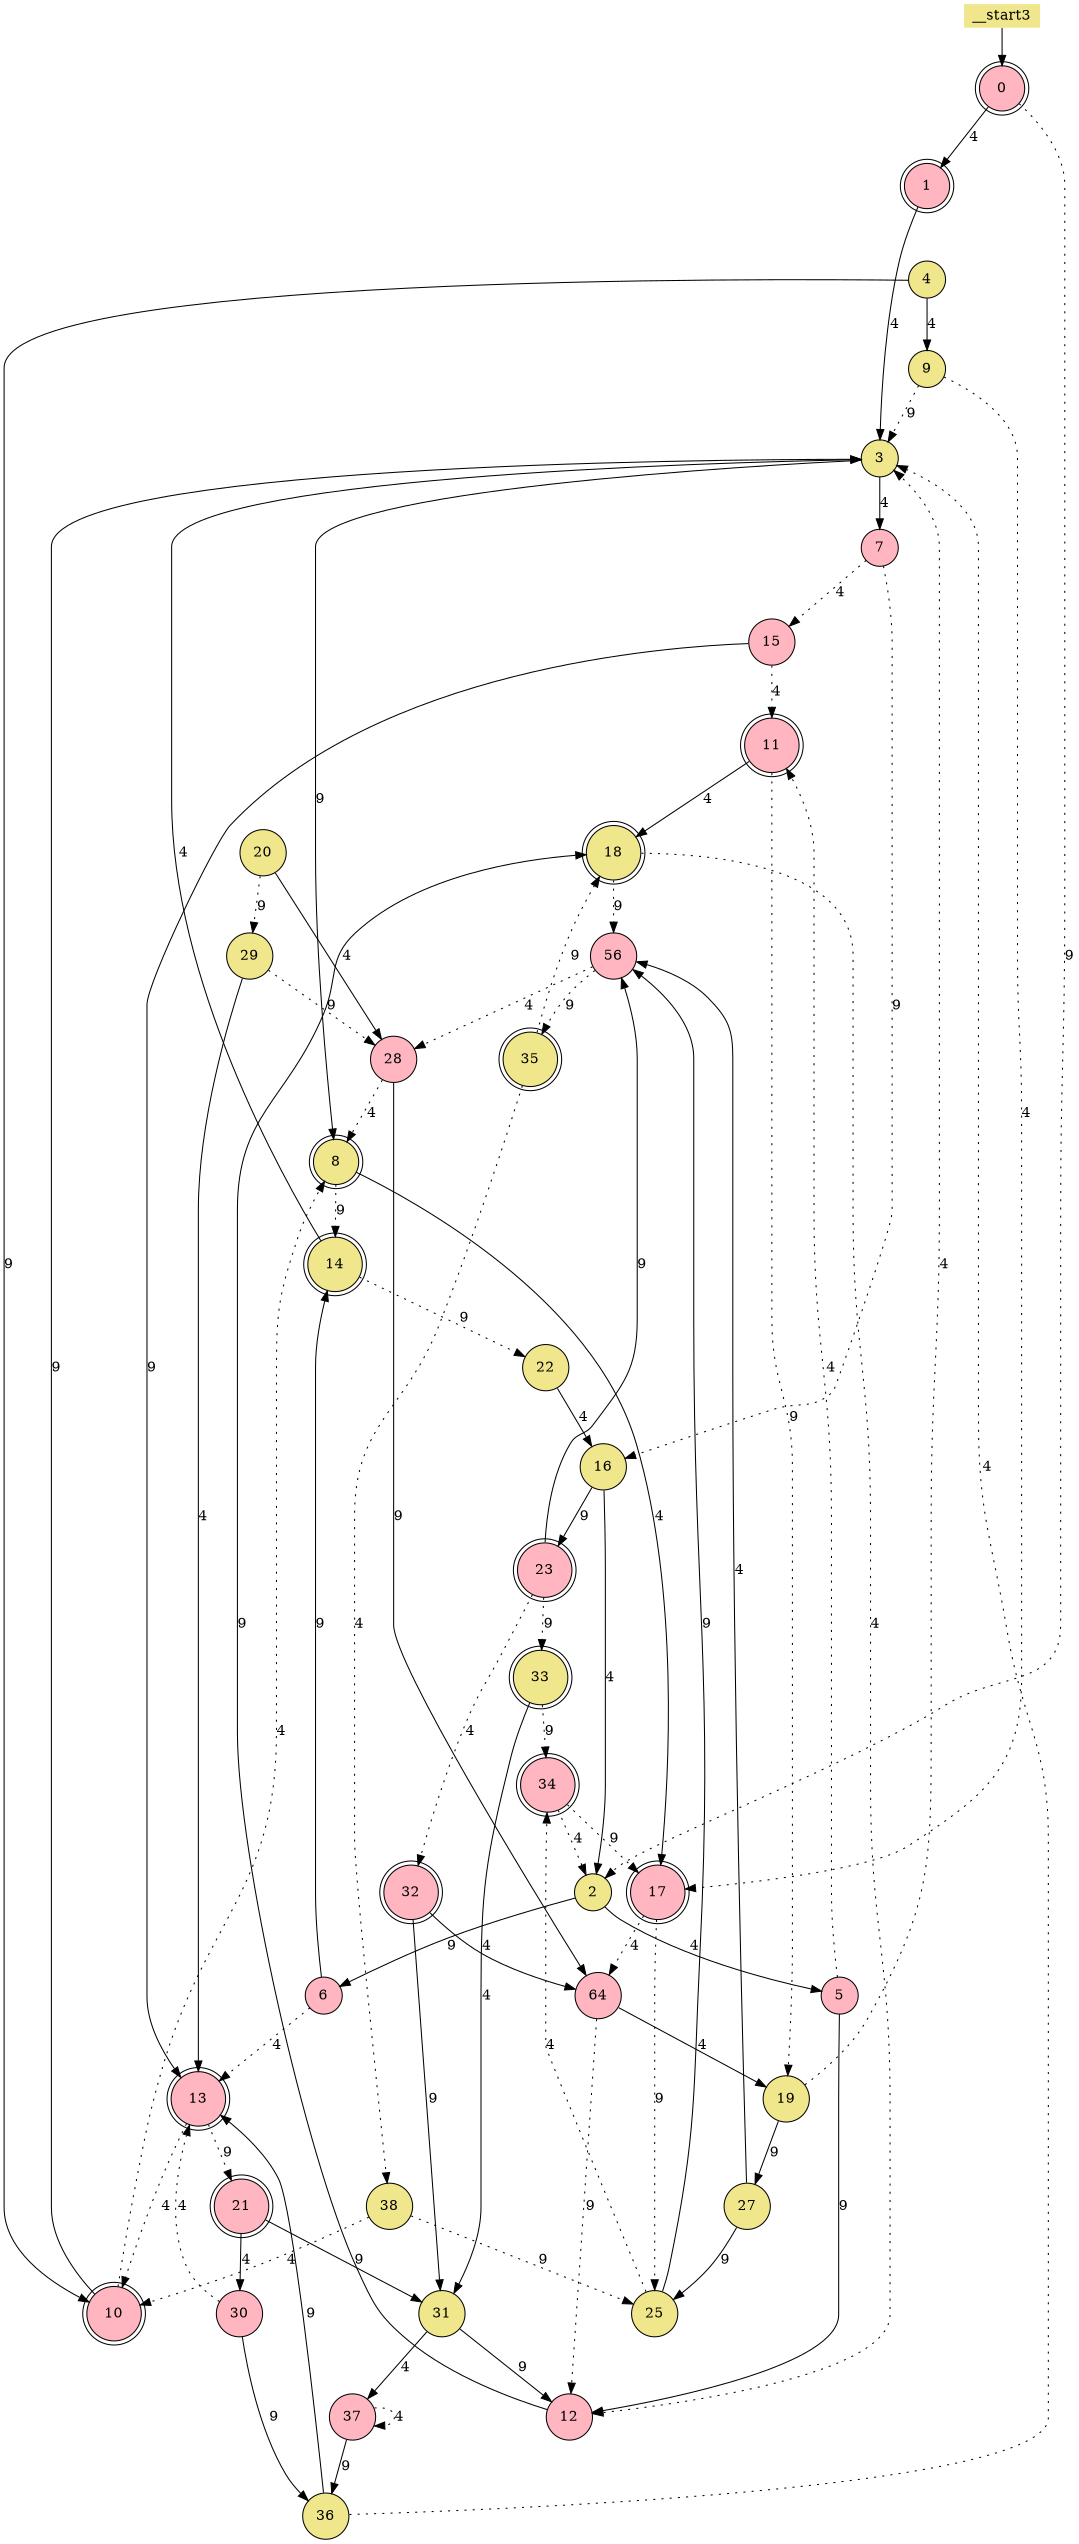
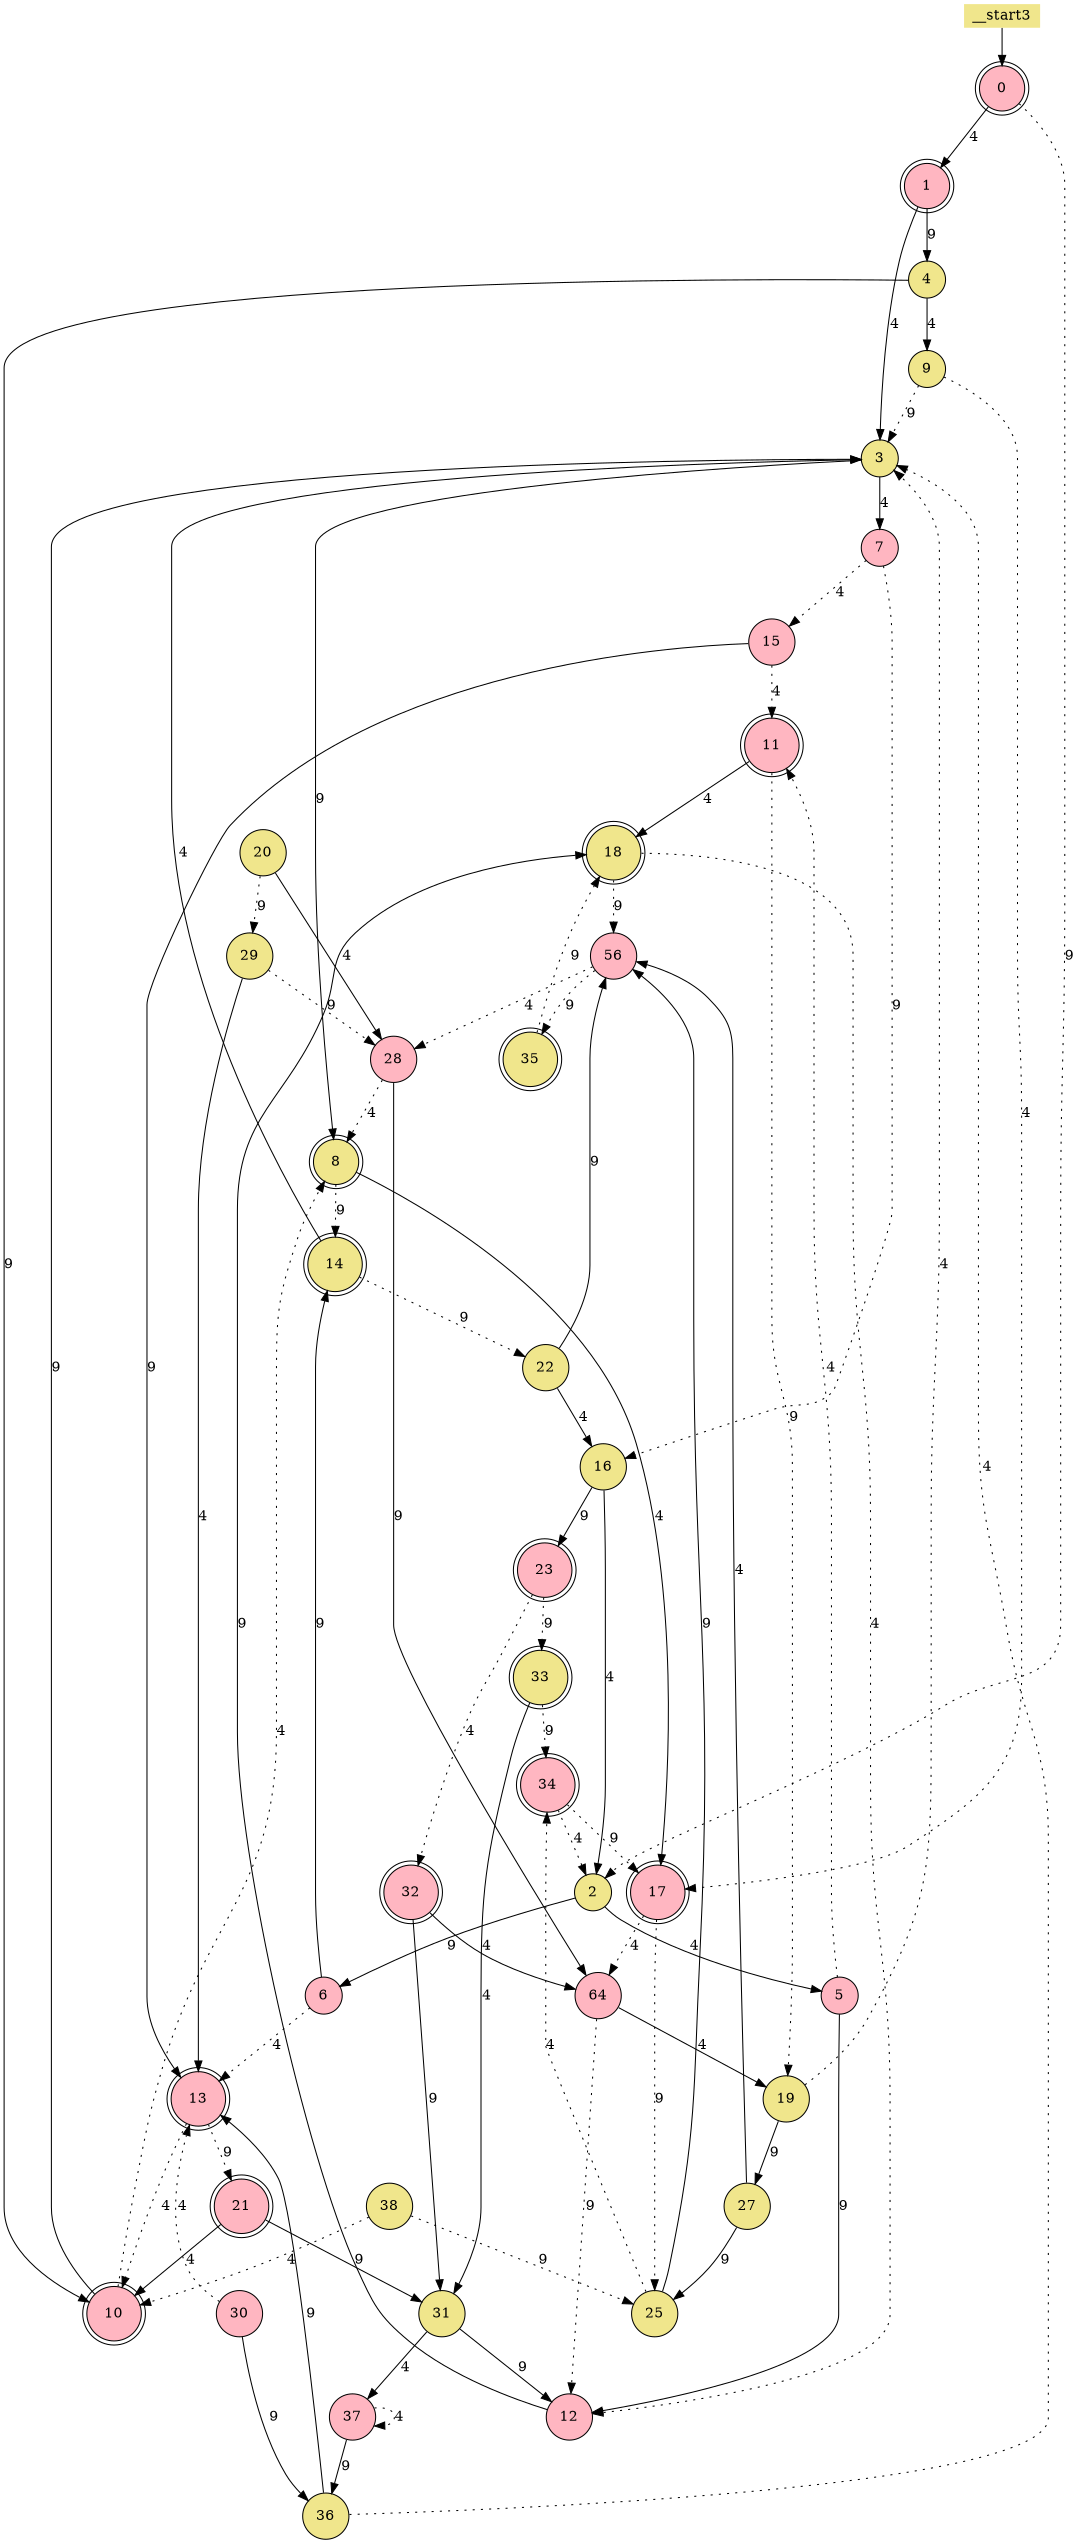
  digraph {
    node [fillcolor=lightpink shape=circle style=filled]
    edge [style=solid]
    n1 [label=0 shape=doublecircle]
    n2 [label=1 shape=doublecircle]
    n3 [fillcolor=khaki label=2]
    n4 [fillcolor=khaki label=3]
    n5 [fillcolor=khaki label=4]
    n6 [label=5]
    n7 [label=6]
    n8 [label=7]
    n9 [fillcolor=khaki label=8 shape=doublecircle]
    n10 [fillcolor=khaki label=9]
    n11 [label=10 shape=doublecircle]
    n12 [label=11 shape=doublecircle]
    n13 [label=12]
    n14 [label=13 shape=doublecircle]
    n15 [fillcolor=khaki label=14 shape=doublecircle]
    n16 [label=15]
    n17 [fillcolor=khaki label=16]
    n18 [label=17 shape=doublecircle]
    n19 [fillcolor=khaki label=18 shape=doublecircle]
    n20 [fillcolor=khaki label=19]
    n21 [label=21 shape=doublecircle]
    n22 [fillcolor=khaki label=22]
    n23 [label=23 shape=doublecircle]
    n24 [label=64]
    n25 [fillcolor=khaki label=25]
    n26 [label=56]
    n27 [fillcolor=khaki label=27]
    n28 [fillcolor=khaki label=20]
    n29 [label=28]
    n30 [fillcolor=khaki label=29]
    n31 [label=30]
    n32 [fillcolor=khaki label=31]
    n33 [label=32 shape=doublecircle]
    n34 [fillcolor=khaki label=33 shape=doublecircle]
    n35 [label=34 shape=doublecircle]
    n36 [fillcolor=khaki label=35 shape=doublecircle]
    n37 [fillcolor=khaki label=36]
    n38 [label=37]
    n39 [fillcolor=khaki label=38]
    n40 [fillcolor=khaki height=0 label=__start3 shape=none width=0]
    n1 -> n2 [label=4]
    n1 -> n3 [label=9 style=dotted]
    n2 -> n4 [label=4]
+   n2 -> n5 [label=9]
    n3 -> n6 [label=4]
    n3 -> n7 [label=9]
    n4 -> n8 [label=4]
    n4 -> n9 [label=9]
    n5 -> n10 [label=4]
    n5 -> n11 [label=9]
    n6 -> n12 [label=4 style=dotted]
    n6 -> n13 [label=9]
    n7 -> n14 [label=4 style=dotted]
    n7 -> n15 [label=9]
    n8 -> n16 [label=4 style=dotted]
    n8 -> n17 [label=9 style=dotted]
    n9 -> n15 [label=9 style=dotted]
    n9 -> n18 [label=4]
    n10 -> n4 [label=9 style=dotted]
    n10 -> n18 [label=4 style=dotted]
    n11 -> n4 [label=9]
    n11 -> n9 [label=4 style=dotted]
    n12 -> n19 [label=4]
    n12 -> n20 [label=9 style=dotted]
    n13 -> n19 [label=9]
    n14 -> n11 [label=4 style=dotted]
    n14 -> n21 [label=9 style=dotted]
    n15 -> n4 [label=4]
    n15 -> n22 [label=9 style=dotted]
    n16 -> n12 [label=4 style=dotted]
    n16 -> n14 [label=9]
    n17 -> n3 [label=4]
    n17 -> n23 [label=9]
    n18 -> n24 [label=4 style=dotted]
    n18 -> n25 [label=9 style=dotted]
    n19 -> n13 [label=4 style=dotted]
    n19 -> n26 [label=9 style=dotted]
    n20 -> n4 [label=4 style=dotted]
    n20 -> n27 [label=9]
-   n21 -> n31 [label=4]
+   n21 -> n11 [label=4]
    n21 -> n32 [label=9]
    n22 -> n17 [label=4]
-   n23 -> n26 [label=9]
+   n22 -> n26 [label=9]
    n23 -> n33 [label=4 style=dotted]
    n23 -> n34 [label=9 style=dotted]
    n24 -> n13 [label=9 style=dotted]
    n24 -> n20 [label=4]
    n25 -> n26 [label=9]
    n25 -> n35 [label=4 style=dotted]
    n26 -> n29 [label=4 style=dotted]
    n26 -> n36 [label=9 style=dotted]
    n27 -> n25 [label=9]
    n27 -> n26 [label=4]
    n28 -> n29 [label=4]
    n28 -> n30 [label=9 style=dotted]
    n29 -> n9 [label=4 style=dotted]
    n29 -> n24 [label=9]
    n30 -> n14 [label=4]
    n30 -> n29 [label=9 style=dotted]
    n31 -> n14 [label=4 style=dotted]
    n31 -> n37 [label=9]
    n32 -> n13 [label=9]
    n32 -> n38 [label=4]
    n33 -> n24 [label=4]
    n33 -> n32 [label=9]
    n34 -> n32 [label=4]
    n34 -> n35 [label=9 style=dotted]
    n35 -> n3 [label=4 style=dotted]
    n35 -> n18 [label=9 style=dotted]
    n36 -> n19 [label=9 style=dotted]
-   n36 -> n39 [label=4 style=dotted]
    n37 -> n4 [label=4 style=dotted]
    n37 -> n14 [label=9]
    n38 -> n37 [label=9]
    n38 -> n38 [label=4 style=dotted]
    n39 -> n11 [label=4 style=dotted]
    n39 -> n25 [label=9 style=dotted]
    n40 -> n1
  }
